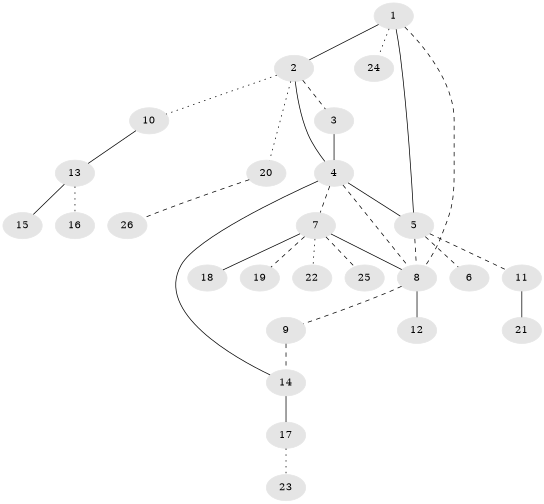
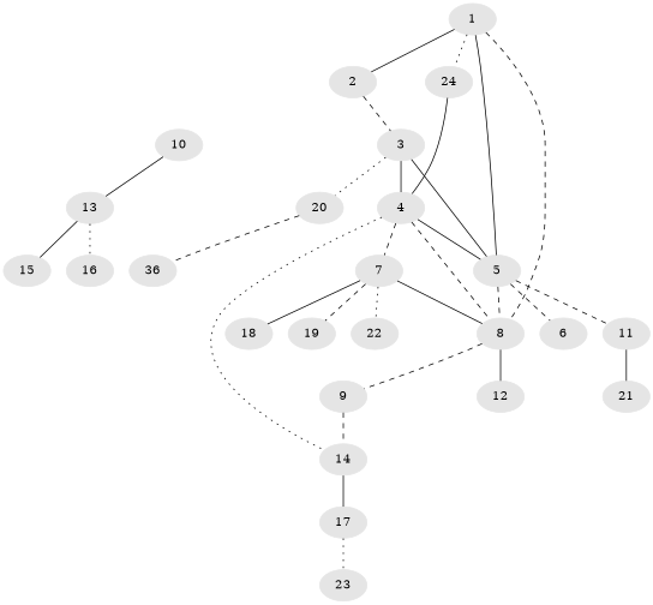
  graph {
    node [color=gray90 style=filled]
    edge [style=solid weight=1.0]
    1
    2
    5
    8
    24
    3
    4
    10
    6
    11
    9
    12
    20
    7
    14
    13
-   26
+   26 [label=36]
    18
    19
    22
-   25
    17
    21
    15
    16
    23
    1 -- 2
    1 -- 5
    1 -- 8 [style=dashed]
    1 -- 24 [style=dotted]
    2 -- 3 [style=dashed]
-   2 -- 4
-   2 -- 10 [style=dotted]
+   24 -- 4
    5 -- 8 [style=dashed weight=2.0]
    5 -- 6 [style=dashed]
    5 -- 11 [style=dashed]
    8 -- 9 [style=dashed]
    8 -- 12
+   3 -- 5
    3 -- 4 [weight=6.0]
-   2 -- 20 [style=dotted]
+   3 -- 20 [style=dotted]
    4 -- 5
    4 -- 8 [style=dashed]
    4 -- 7 [style=dashed]
-   4 -- 14
+   4 -- 14 [style=dotted]
    10 -- 13
    11 -- 21
    9 -- 14 [style=dashed weight=2.0]
    20 -- 26 [style=dashed]
    7 -- 8
    7 -- 18
    7 -- 19 [style=dashed]
    7 -- 22 [style=dotted]
-   7 -- 25 [style=dashed]
    14 -- 17
    13 -- 15
    13 -- 16 [style=dotted]
    17 -- 23 [style=dotted]
  }
